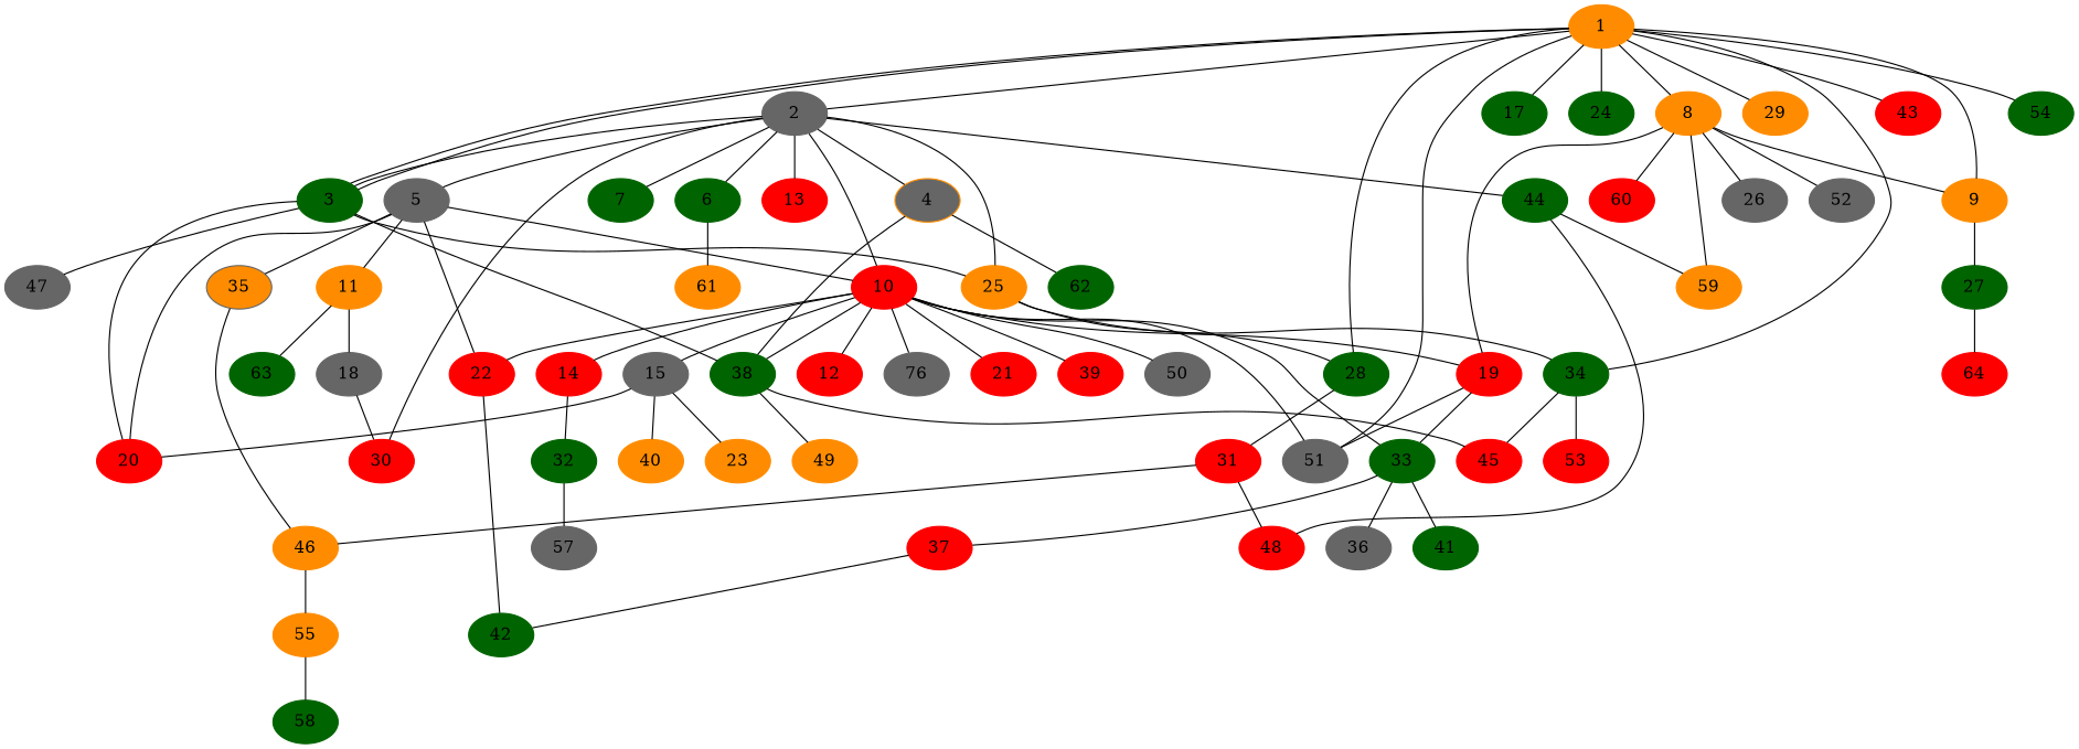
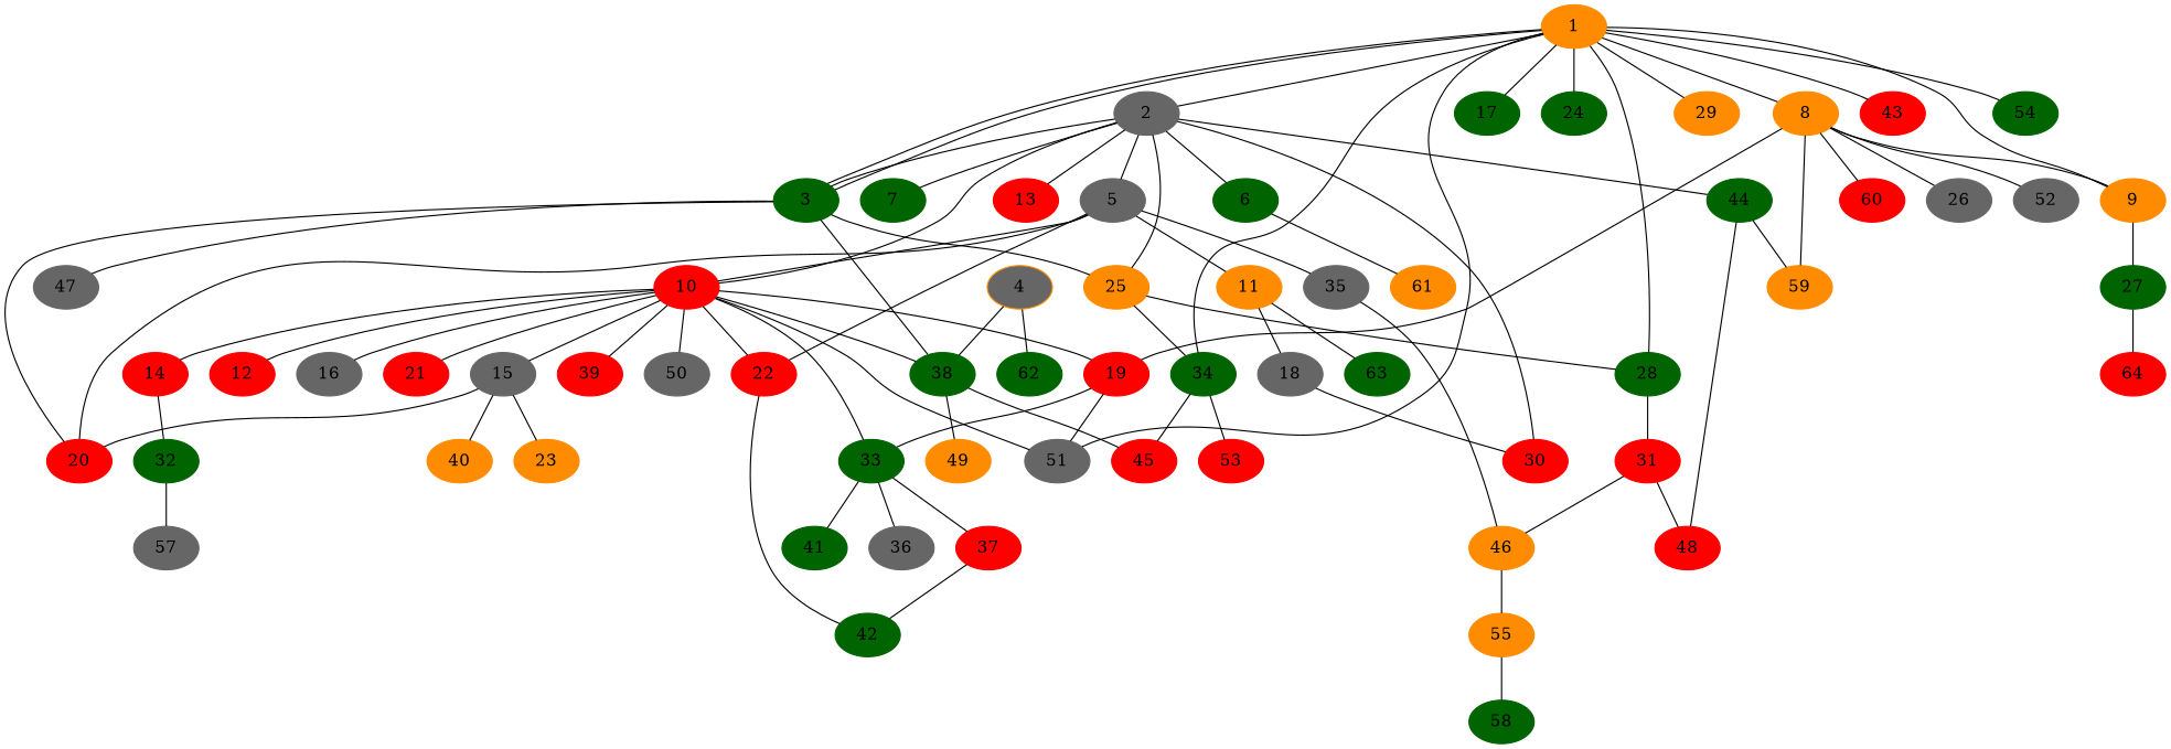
  graph {
    node [color=darkgreen style=filled]
    1 [color=darkorange]
    2 [color=gray40]
    3
    8 [color=darkorange]
    9 [color=darkorange]
    17
    24
    28
    29 [color=darkorange]
    34
    43 [color=red]
    51 [color=gray40]
    54
    4 [color=darkorange fillcolor=gray40]
    5 [color=gray40]
    6
    7
    10 [color=red]
    13 [color=red]
    25 [color=darkorange]
    30 [color=red]
    44
    20 [color=red]
    38
    47 [color=gray40]
    19 [color=red]
    26 [color=gray40]
    52 [color=gray40]
    59 [color=darkorange]
    60 [color=red]
    27
    31 [color=red]
    45 [color=red]
    53 [color=red]
    62
    11 [color=darkorange]
    22 [color=red]
-   35 [color=gray40 fillcolor=darkorange]
+   35 [color=gray40]
    61 [color=darkorange]
    12 [color=red]
    14 [color=red]
    15 [color=gray40]
-   16 [color=gray40 label=76]
+   16 [color=gray40]
    21 [color=red]
    33
    39 [color=red]
    50 [color=gray40]
    48 [color=red]
    49 [color=darkorange]
    18 [color=gray40]
    63
    42
    46 [color=darkorange]
    64 [color=red]
    32
    23 [color=darkorange]
    40 [color=darkorange]
    36 [color=gray40]
    37 [color=red]
    41
    57 [color=gray40]
    55 [color=darkorange]
    58
    1 -- 2
    1 -- 3
    1 -- 3
    1 -- 8
    1 -- 9
    1 -- 17
    1 -- 24
    1 -- 28
    1 -- 29
    1 -- 34
    1 -- 43
    1 -- 51
    1 -- 54
    2 -- 3
-   2 -- 4
    2 -- 5
    2 -- 6
    2 -- 7
    2 -- 10
    2 -- 13
    2 -- 25
    2 -- 30
    2 -- 44
    3 -- 25
    3 -- 20
    3 -- 38
    3 -- 47
    8 -- 9
    8 -- 19
    8 -- 26
    8 -- 52
    8 -- 59
    8 -- 60
    9 -- 27
    28 -- 31
    34 -- 45
    34 -- 53
    4 -- 38
    4 -- 62
    5 -- 10
    5 -- 20
    5 -- 11
    5 -- 22
    5 -- 35
    6 -- 61
    10 -- 51
    10 -- 38
    10 -- 19
    10 -- 22
    10 -- 12
    10 -- 14
    10 -- 15
    10 -- 16
    10 -- 21
    10 -- 33
    10 -- 39
    10 -- 50
    25 -- 28
    25 -- 34
    44 -- 59
    44 -- 48
    38 -- 45
    38 -- 49
    19 -- 51
    19 -- 33
    27 -- 64
    31 -- 48
    31 -- 46
    11 -- 18
    11 -- 63
    22 -- 42
    35 -- 46
    14 -- 32
    15 -- 20
    15 -- 23
    15 -- 40
    33 -- 36
    33 -- 37
    33 -- 41
    18 -- 30
    46 -- 55
    32 -- 57
    37 -- 42
    55 -- 58
  }
